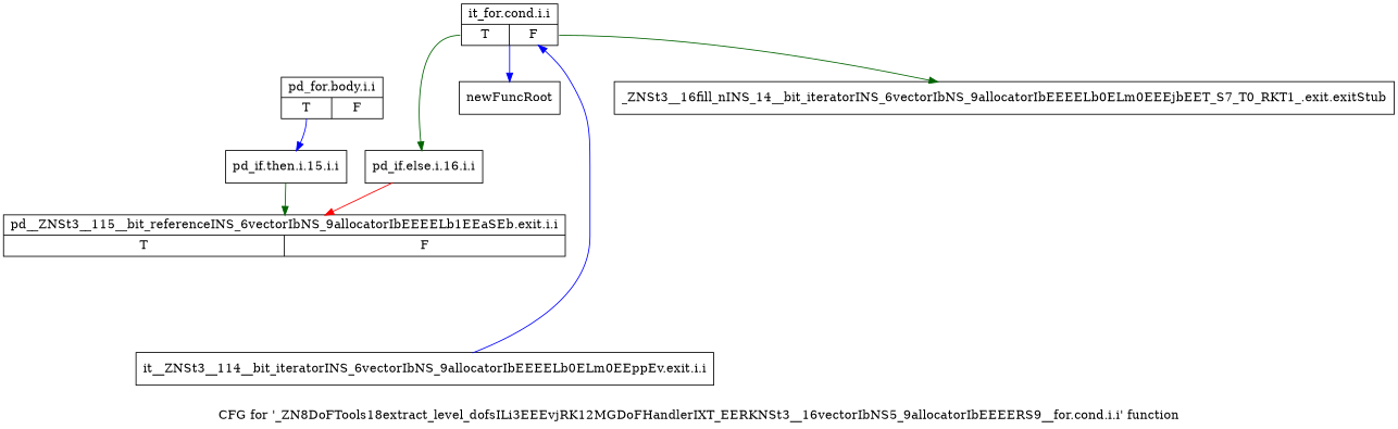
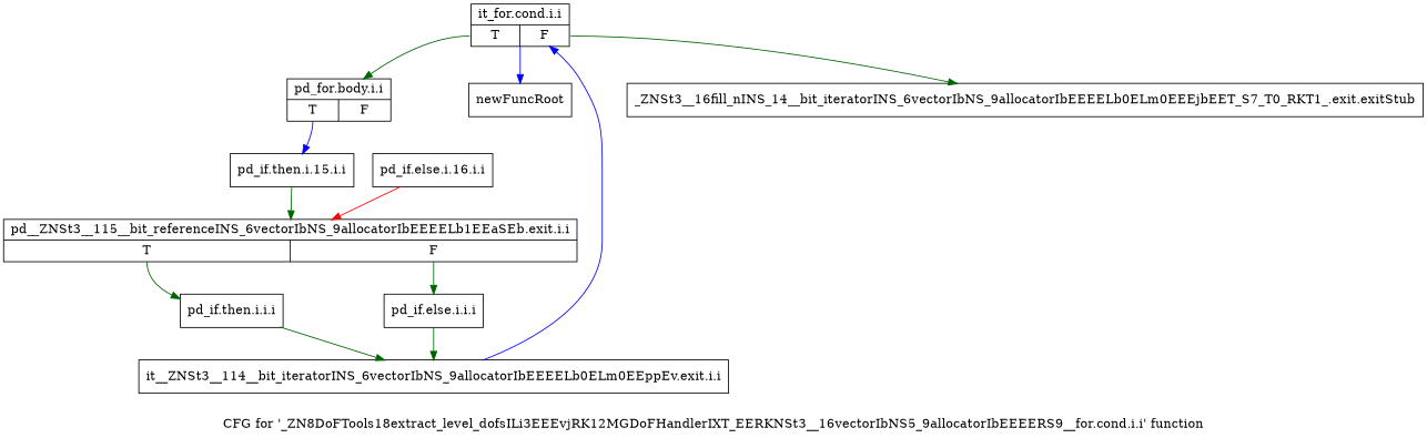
  digraph {
    label="CFG for '_ZN8DoFTools18extract_level_dofsILi3EEEvjRK12MGDoFHandlerIXT_EERKNSt3__16vectorIbNS5_9allocatorIbEEEERS9__for.cond.i.i' function"
    node [shape=record]
    edge [color=darkgreen]
    n1 [label="{newFuncRoot}"]
    n2 [label="{it_for.cond.i.i|{<s0>T|<s1>F}}"]
    n3 [label="{_ZNSt3__16fill_nINS_14__bit_iteratorINS_6vectorIbNS_9allocatorIbEEEELb0ELm0EEEjbEET_S7_T0_RKT1_.exit.exitStub}"]
    n4 [label="{pd_for.body.i.i|{<s0>T|<s1>F}}"]
    n5 [label="{pd_if.then.i.15.i.i}"]
    n6 [label="{pd__ZNSt3__115__bit_referenceINS_6vectorIbNS_9allocatorIbEEEELb1EEaSEb.exit.i.i|{<s0>T|<s1>F}}"]
    n7 [label="{pd_if.else.i.16.i.i}"]
+   n8 [label="{pd_if.then.i.i.i}"]
+   n9 [label="{pd_if.else.i.i.i}"]
    n10 [label="{it__ZNSt3__114__bit_iteratorINS_6vectorIbNS_9allocatorIbEEEELb0ELm0EEppEv.exit.i.i}"]
    n2 -> n1 [color=blue]
    n2 -> n3 [tailport=s1]
-   n2 -> n7 [tailport=s0]
+   n2 -> n4 [tailport=s0]
    n4 -> n5 [color=blue tailport=s0]
    n5 -> n6
+   n6 -> n8 [tailport=s0]
+   n6 -> n9 [tailport=s1]
    n7 -> n6 [color=red]
+   n8 -> n10
+   n9 -> n10
    n10 -> n2 [color=blue]
  }
